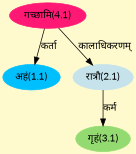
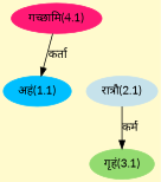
  digraph {
    bgcolor=lemonchiffon1
    compound=true
    fontname=Lato
    rankdir=BT
    node [fontname=Lato style=filled]
    edge [dir=back fontname=Lato]
    n1 [color="#00BFFF" label="अहं(1.1)"]
    n2 [color="#FF1975" label="गच्छामि(4.1)"]
    n3 [color="#C6E2EB" label="रात्रौ(2.1)"]
    n4 [color="#93DB70" label="गृहं(3.1)"]
    n1 -> n2 [label="कर्ता"]
-   n3 -> n2 [label="कालाधिकरणम्"]
    n4 -> n3 [label="कर्म"]
  }
